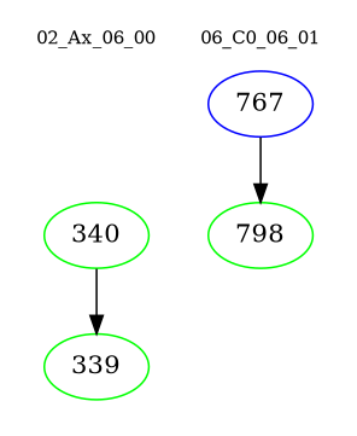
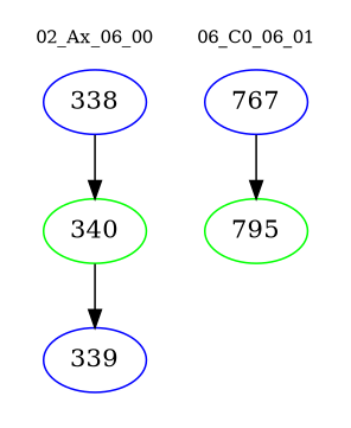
  digraph {
    node [color=green]
    edge [color=black]
-   n2 [label=339]
+   n1 [color=blue label=338]
+   n2 [color=blue label=339]
    n3 [label=340]
    n4 [color=blue label=767]
-   n5 [label=798]
+   n5 [label=795]
    subgraph cluster_1 {
      color=white
      fontsize=10
      label="02_Ax_06_00"
+     n1
      n2
      n3
    }
    subgraph cluster_2 {
      color=white
      fontsize=10
      label="06_C0_06_01"
      n4
      n5
    }
+   n1 -> n3
    n3 -> n2
    n4 -> n5
  }
